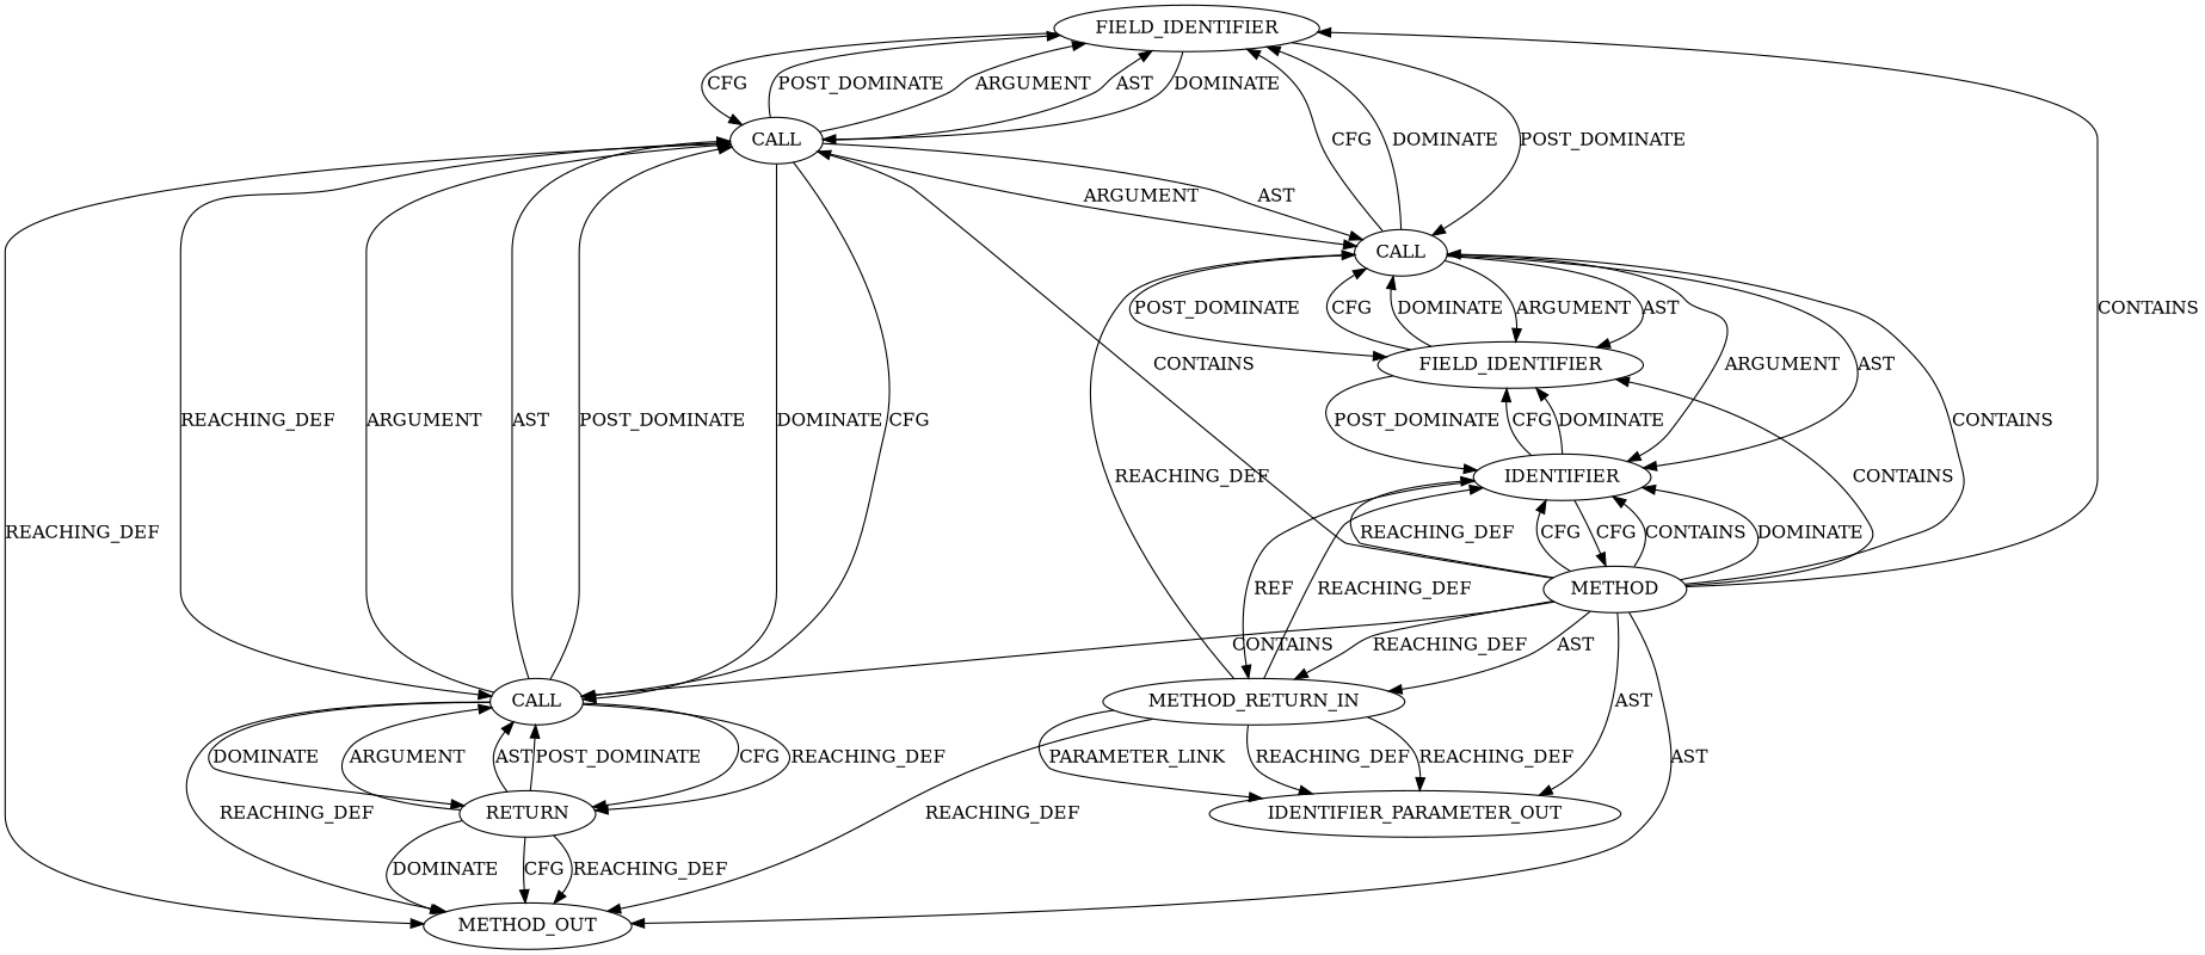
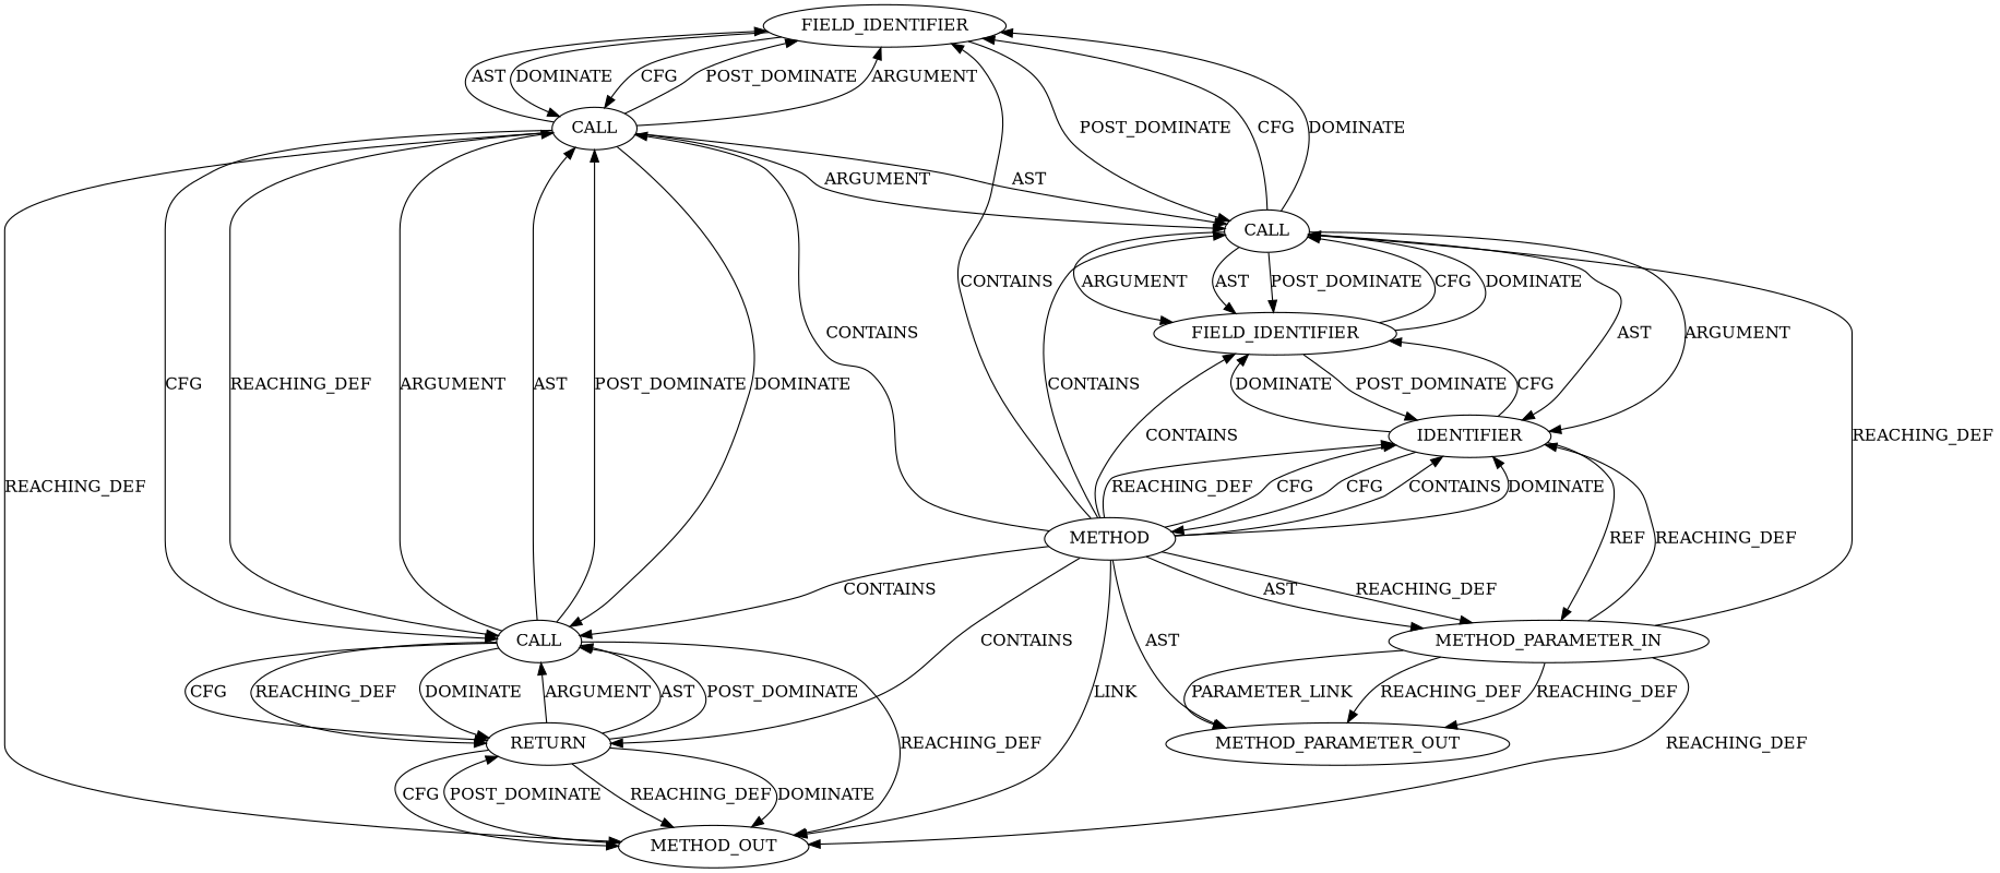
  digraph {
    node [CODE="const struct ceph_msg *msg" COLUMN_NUMBER=21 LINE_NUMBER=369 ORDER=1]
    n1 [ARGUMENT_INDEX=2 CANONICAL_NAME=data_len CODE=data_len ORDER=2 label=FIELD_IDENTIFIER]
    n2 [ARGUMENT_INDEX=1 CODE="msg->hdr.data_len" DISPATCH_TYPE=STATIC_DISPATCH METHOD_FULL_NAME="<operator>.fieldAccess" NAME="<operator>.fieldAccess" TYPE_FULL_NAME="<empty>" label=CALL]
    n3 [ARGUMENT_INDEX=1 CODE="msg->hdr" DISPATCH_TYPE=STATIC_DISPATCH METHOD_FULL_NAME="<operator>.indirectFieldAccess" NAME="<operator>.indirectFieldAccess" TYPE_FULL_NAME="<empty>" label=CALL]
    n4 [CODE=RET COLUMN_NUMBER=1 EVALUATION_STRATEGY=BY_VALUE LINE_NUMBER=367 ORDER=3 TYPE_FULL_NAME=int label=METHOD_OUT]
    n5 [ARGUMENT_INDEX=-1 CODE="le32_to_cpu(msg->hdr.data_len)" COLUMN_NUMBER=9 DISPATCH_TYPE=STATIC_DISPATCH METHOD_FULL_NAME=le32_to_cpu NAME=le32_to_cpu TYPE_FULL_NAME="<empty>" label=CALL]
    n6 [ARGUMENT_INDEX=1 CODE=msg NAME=msg TYPE_FULL_NAME="ceph_msg*" label=IDENTIFIER]
    n7 [ARGUMENT_INDEX=2 CANONICAL_NAME=hdr CODE=hdr ORDER=2 label=FIELD_IDENTIFIER]
    n8 [ARGUMENT_INDEX=-1 CODE="return le32_to_cpu(msg->hdr.data_len);" COLUMN_NUMBER=2 label=RETURN]
-   n9 [EVALUATION_STRATEGY=BY_VALUE INDEX=1 IS_VARIADIC=false LINE_NUMBER=367 NAME=msg TYPE_FULL_NAME="ceph_msg*" label=METHOD_RETURN_IN]
+   n9 [EVALUATION_STRATEGY=BY_VALUE INDEX=1 IS_VARIADIC=false LINE_NUMBER=367 NAME=msg TYPE_FULL_NAME="ceph_msg*" label=METHOD_PARAMETER_IN]
    n10 [AST_PARENT_FULL_NAME="messenger_v2.c:<global>" AST_PARENT_TYPE=TYPE_DECL CODE="static int data_len(const struct ceph_msg *msg)\n{\n	return le32_to_cpu(msg->hdr.data_len);\n}" COLUMN_NUMBER=1 COLUMN_NUMBER_END=1 FILENAME="messenger_v2.c" FULL_NAME=data_len IS_EXTERNAL=false LINE_NUMBER=367 LINE_NUMBER_END=370 NAME=data_len ORDER=24 SIGNATURE="int data_len (ceph_msg*)" label=METHOD]
-   n11 [EVALUATION_STRATEGY=BY_VALUE INDEX=1 IS_VARIADIC=false LINE_NUMBER=367 NAME=msg TYPE_FULL_NAME="ceph_msg*" label=IDENTIFIER_PARAMETER_OUT]
+   n11 [EVALUATION_STRATEGY=BY_VALUE INDEX=1 IS_VARIADIC=false LINE_NUMBER=367 NAME=msg TYPE_FULL_NAME="ceph_msg*" label=METHOD_PARAMETER_OUT]
    n1 -> n2 [label=DOMINATE]
    n1 -> n2 [label=CFG]
    n1 -> n3 [label=POST_DOMINATE]
    n2 -> n1 [label=POST_DOMINATE]
    n2 -> n1 [label=ARGUMENT]
    n2 -> n1 [label=AST]
    n2 -> n3 [label=ARGUMENT]
    n2 -> n3 [label=AST]
    n2 -> n4 [VARIABLE="msg->hdr.data_len" label=REACHING_DEF]
    n2 -> n5 [label=DOMINATE]
    n2 -> n5 [label=CFG]
    n2 -> n5 [VARIABLE="msg->hdr.data_len" label=REACHING_DEF]
    n3 -> n1 [label=CFG]
    n3 -> n1 [label=DOMINATE]
    n3 -> n6 [label=ARGUMENT]
    n3 -> n6 [label=AST]
    n3 -> n7 [label=ARGUMENT]
    n3 -> n7 [label=AST]
    n3 -> n7 [label=POST_DOMINATE]
+   n4 -> n8 [label=POST_DOMINATE]
    n5 -> n2 [label=ARGUMENT]
    n5 -> n2 [label=AST]
    n5 -> n2 [label=POST_DOMINATE]
    n5 -> n4 [VARIABLE="le32_to_cpu(msg->hdr.data_len)" label=REACHING_DEF]
    n5 -> n8 [label=CFG]
    n5 -> n8 [VARIABLE="le32_to_cpu(msg->hdr.data_len)" label=REACHING_DEF]
    n5 -> n8 [label=DOMINATE]
    n6 -> n7 [label=CFG]
    n6 -> n7 [label=DOMINATE]
    n6 -> n9 [label=REF]
    n6 -> n10 [label=CFG]
    n7 -> n3 [label=CFG]
    n7 -> n3 [label=DOMINATE]
    n7 -> n6 [label=POST_DOMINATE]
    n8 -> n4 [VARIABLE="<RET>" label=REACHING_DEF]
    n8 -> n4 [label=DOMINATE]
    n8 -> n4 [label=CFG]
    n8 -> n5 [label=ARGUMENT]
    n8 -> n5 [label=AST]
    n8 -> n5 [label=POST_DOMINATE]
    n9 -> n3 [VARIABLE=msg label=REACHING_DEF]
    n9 -> n4 [VARIABLE=msg label=REACHING_DEF]
    n9 -> n6 [VARIABLE=msg label=REACHING_DEF]
    n9 -> n11 [label=PARAMETER_LINK]
    n9 -> n11 [VARIABLE=msg label=REACHING_DEF]
    n9 -> n11 [VARIABLE=msg label=REACHING_DEF]
    n10 -> n1 [label=CONTAINS]
    n10 -> n2 [label=CONTAINS]
    n10 -> n3 [label=CONTAINS]
-   n10 -> n4 [label=AST]
+   n10 -> n4 [label=LINK]
    n10 -> n5 [label=CONTAINS]
    n10 -> n6 [label=CONTAINS]
    n10 -> n6 [label=DOMINATE]
    n10 -> n6 [label=REACHING_DEF]
    n10 -> n6 [label=CFG]
    n10 -> n7 [label=CONTAINS]
+   n10 -> n8 [label=CONTAINS]
    n10 -> n9 [label=REACHING_DEF]
    n10 -> n9 [label=AST]
    n10 -> n11 [label=AST]
  }
